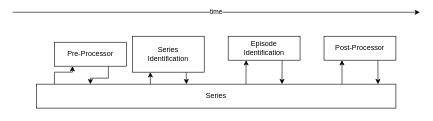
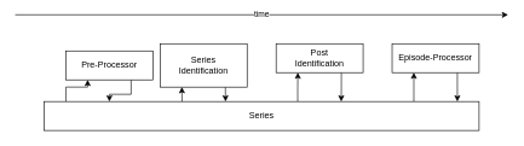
  <mxCell id="0" />
  <mxCell id="1" parent="0" />
  <mxCell id="2" style="edgeStyle=orthogonalEdgeStyle;rounded=0;orthogonalLoop=1;jettySize=auto;html=1;exitX=0.75;exitY=1;exitDx=0;exitDy=0;entryX=0.15;entryY=0;entryDx=0;entryDy=0;startArrow=none;startFill=0;endArrow=classic;endFill=1;" parent="1" source="3" target="14" edge="1"><mxGeometry relative="1" as="geometry" /></mxCell>
  <mxCell id="3" value="Pre-Processor" style="rounded=0;whiteSpace=wrap;html=1;" parent="1" vertex="1"><mxGeometry x="90" y="70" width="120" height="40" as="geometry" /></mxCell>
  <mxCell id="4" style="edgeStyle=orthogonalEdgeStyle;rounded=0;orthogonalLoop=1;jettySize=auto;html=1;exitX=0.75;exitY=1;exitDx=0;exitDy=0;entryX=0.417;entryY=0;entryDx=0;entryDy=0;startArrow=none;startFill=0;endArrow=classic;endFill=1;" parent="1" source="5" target="14" edge="1"><mxGeometry relative="1" as="geometry" /></mxCell>
  <mxCell id="5" value="Series&lt;br&gt;Identification" style="rounded=0;whiteSpace=wrap;html=1;" parent="1" vertex="1"><mxGeometry x="220" y="60" width="120" height="60" as="geometry" /></mxCell>
  <mxCell id="6" style="edgeStyle=orthogonalEdgeStyle;rounded=0;orthogonalLoop=1;jettySize=auto;html=1;exitX=0.75;exitY=1;exitDx=0;exitDy=0;entryX=0.683;entryY=0;entryDx=0;entryDy=0;startArrow=none;startFill=0;endArrow=classic;endFill=1;" parent="1" source="7" target="14" edge="1"><mxGeometry relative="1" as="geometry" /></mxCell>
- <mxCell id="7" value="Episode&lt;br&gt;Identification" style="rounded=0;whiteSpace=wrap;html=1;" parent="1" vertex="1"><mxGeometry x="380" y="60" width="120" height="40" as="geometry" /></mxCell>
+ <mxCell id="7" value="Post&lt;br&gt;Identification" style="rounded=0;whiteSpace=wrap;html=1;" parent="1" vertex="1"><mxGeometry x="380" y="60" width="120" height="40" as="geometry" /></mxCell>
  <mxCell id="8" style="edgeStyle=orthogonalEdgeStyle;rounded=0;orthogonalLoop=1;jettySize=auto;html=1;exitX=0.75;exitY=1;exitDx=0;exitDy=0;entryX=0.95;entryY=0;entryDx=0;entryDy=0;startArrow=none;startFill=0;endArrow=classic;endFill=1;" parent="1" source="9" target="14" edge="1"><mxGeometry relative="1" as="geometry" /></mxCell>
- <mxCell id="9" value="Post-Processor" style="rounded=0;whiteSpace=wrap;html=1;" parent="1" vertex="1"><mxGeometry x="540" y="60" width="120" height="40" as="geometry" /></mxCell>
+ <mxCell id="9" value="Episode-Processor" style="rounded=0;whiteSpace=wrap;html=1;" parent="1" vertex="1"><mxGeometry x="540" y="60" width="120" height="40" as="geometry" /></mxCell>
  <mxCell id="10" style="edgeStyle=orthogonalEdgeStyle;rounded=0;orthogonalLoop=1;jettySize=auto;html=1;exitX=0.05;exitY=0;exitDx=0;exitDy=0;entryX=0.25;entryY=1;entryDx=0;entryDy=0;startArrow=none;startFill=0;endArrow=classic;endFill=1;" parent="1" source="14" target="3" edge="1"><mxGeometry relative="1" as="geometry" /></mxCell>
  <mxCell id="11" style="edgeStyle=orthogonalEdgeStyle;rounded=0;orthogonalLoop=1;jettySize=auto;html=1;exitX=0.317;exitY=0;exitDx=0;exitDy=0;entryX=0.25;entryY=1;entryDx=0;entryDy=0;startArrow=none;startFill=0;endArrow=classic;endFill=1;" parent="1" source="14" target="5" edge="1"><mxGeometry relative="1" as="geometry" /></mxCell>
  <mxCell id="12" style="edgeStyle=orthogonalEdgeStyle;rounded=0;orthogonalLoop=1;jettySize=auto;html=1;exitX=0.583;exitY=0;exitDx=0;exitDy=0;entryX=0.25;entryY=1;entryDx=0;entryDy=0;startArrow=none;startFill=0;endArrow=classic;endFill=1;" parent="1" source="14" target="7" edge="1"><mxGeometry relative="1" as="geometry" /></mxCell>
  <mxCell id="13" style="edgeStyle=orthogonalEdgeStyle;rounded=0;orthogonalLoop=1;jettySize=auto;html=1;exitX=0.85;exitY=0;exitDx=0;exitDy=0;entryX=0.25;entryY=1;entryDx=0;entryDy=0;startArrow=none;startFill=0;endArrow=classic;endFill=1;" parent="1" source="14" target="9" edge="1"><mxGeometry relative="1" as="geometry" /></mxCell>
  <mxCell id="14" value="Series" style="rounded=0;whiteSpace=wrap;html=1;points=[[0, 0], [0.05, 0], [0.10, 0], [0.15, 0], [0.317, 0], [0.367, 0], [0.417, 0], [0.583, 0], [0.633, 0], [0.683, 0], [0.85,0], [0.90,0], [0.95,0], [1,0]]" parent="1" vertex="1"><mxGeometry x="60" y="140" width="600" height="40" as="geometry" /></mxCell>
  <mxCell id="15" value="time" style="endArrow=classic;html=1;startArrow=none;startFill=0;labelBorderColor=none;spacing=2;spacingLeft=0;" parent="1" edge="1"><mxGeometry width="50" height="50" relative="1" as="geometry"><mxPoint x="20" y="20" as="sourcePoint" /><mxPoint x="700" y="20" as="targetPoint" /></mxGeometry></mxCell>
